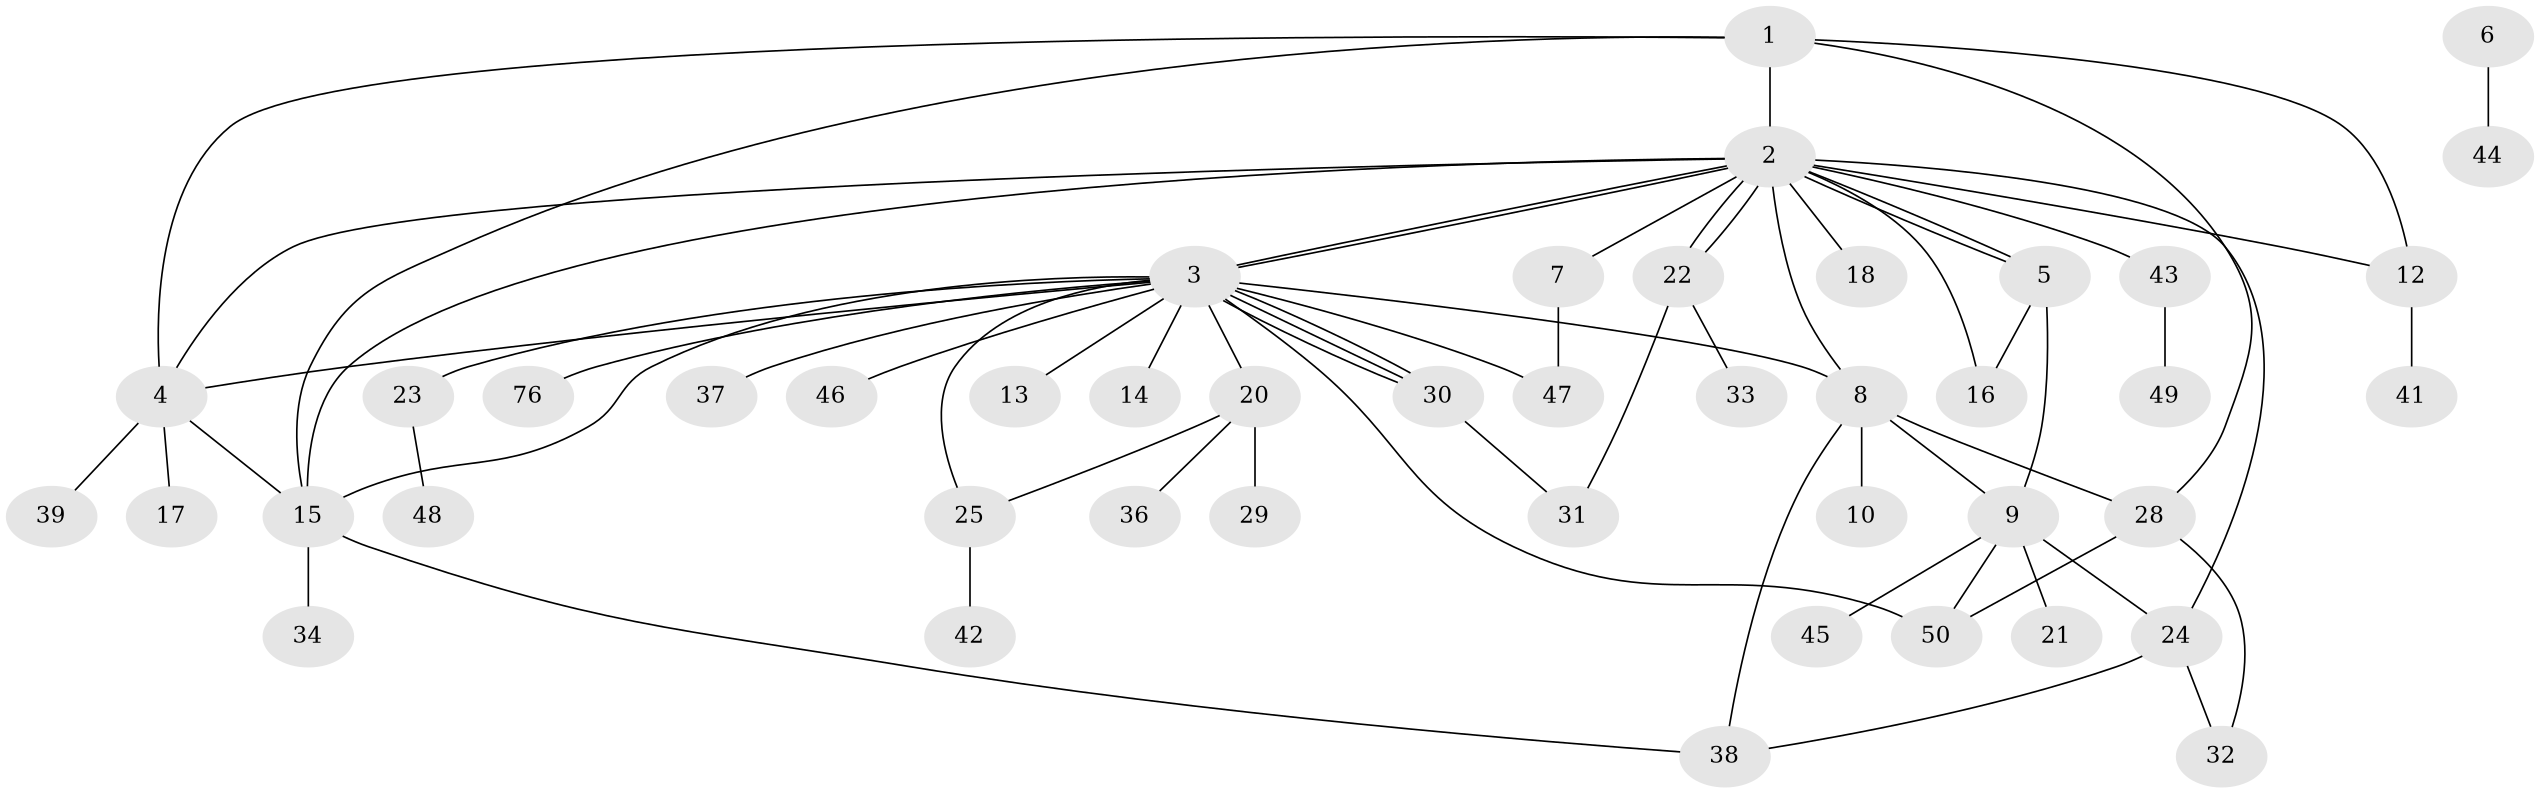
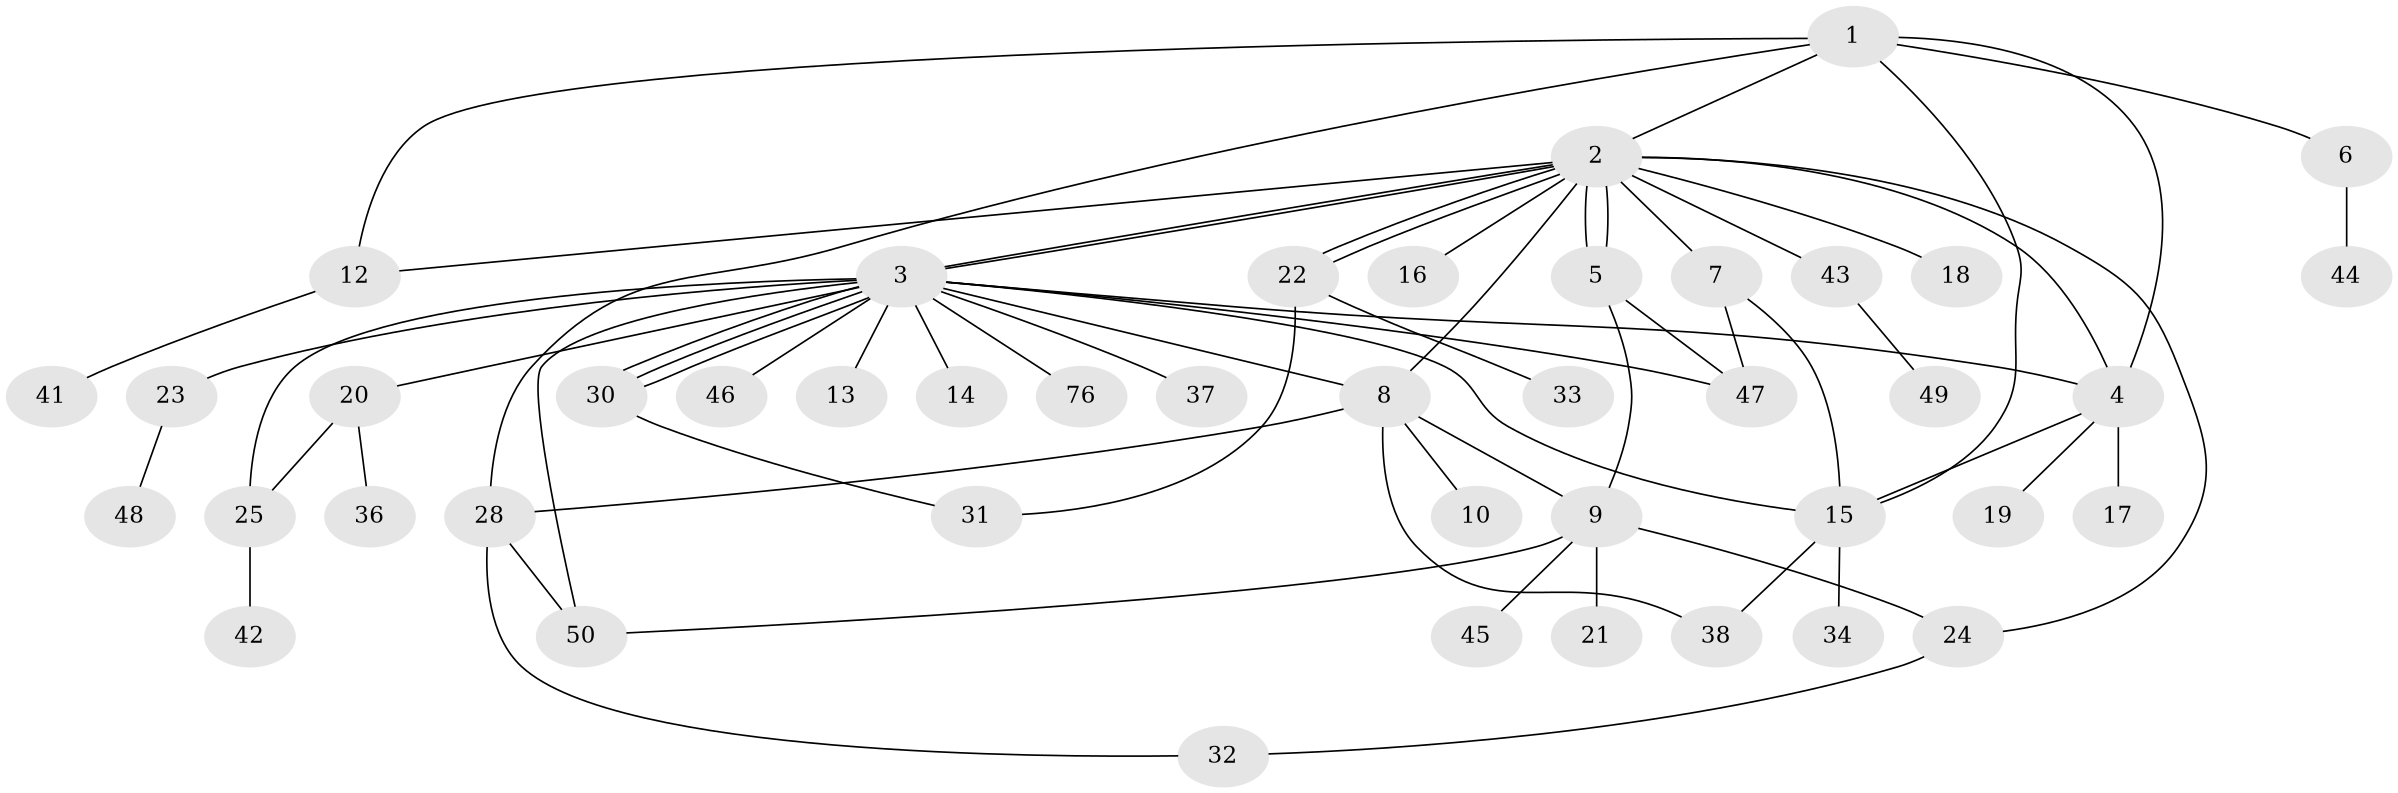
  graph {
    node [color=gray90 style=filled]
    1
    2
    4
    6
    12
    15
    28
    8
    3
    5
    7
    18
    22
    24
    43
    16
    17
-   19 [label=39]
+   19
    44
    9
    10
    38
    41
    34
    50
    32
    13
    14
    20
    23
    25
    n32 [label=76]
    30
    37
    46
    47
    31
    33
    49
-   29
    36
    48
    42
    21
    45
    1 -- 2
    1 -- 4
+   1 -- 6
    1 -- 12
    1 -- 15
    1 -- 28
    2 -- 4
    2 -- 12
-   2 -- 15
+   7 -- 15
    2 -- 8
    2 -- 3
    2 -- 3
    2 -- 5
    2 -- 5
    2 -- 7
    2 -- 18
    2 -- 22
    2 -- 22
    2 -- 24
    2 -- 43
    2 -- 16
    4 -- 15
    4 -- 17
    4 -- 19
    6 -- 44
    12 -- 41
    15 -- 38
    15 -- 34
    28 -- 50
    28 -- 32
    8 -- 28
    8 -- 9
    8 -- 10
    8 -- 38
    3 -- 4
    3 -- 15
    3 -- 8
    3 -- 50
    3 -- 13
    3 -- 14
    3 -- 20
    3 -- 23
    3 -- 25
    3 -- n32
    3 -- 30
    3 -- 30
    3 -- 30
    3 -- 37
    3 -- 46
    3 -- 47
-   5 -- 16
+   5 -- 47
    5 -- 9
    7 -- 47
    22 -- 31
    22 -- 33
-   24 -- 38
    24 -- 32
    43 -- 49
    9 -- 24
    9 -- 50
    9 -- 21
    9 -- 45
    20 -- 25
-   20 -- 29
    20 -- 36
    23 -- 48
    25 -- 42
    30 -- 31
  }
